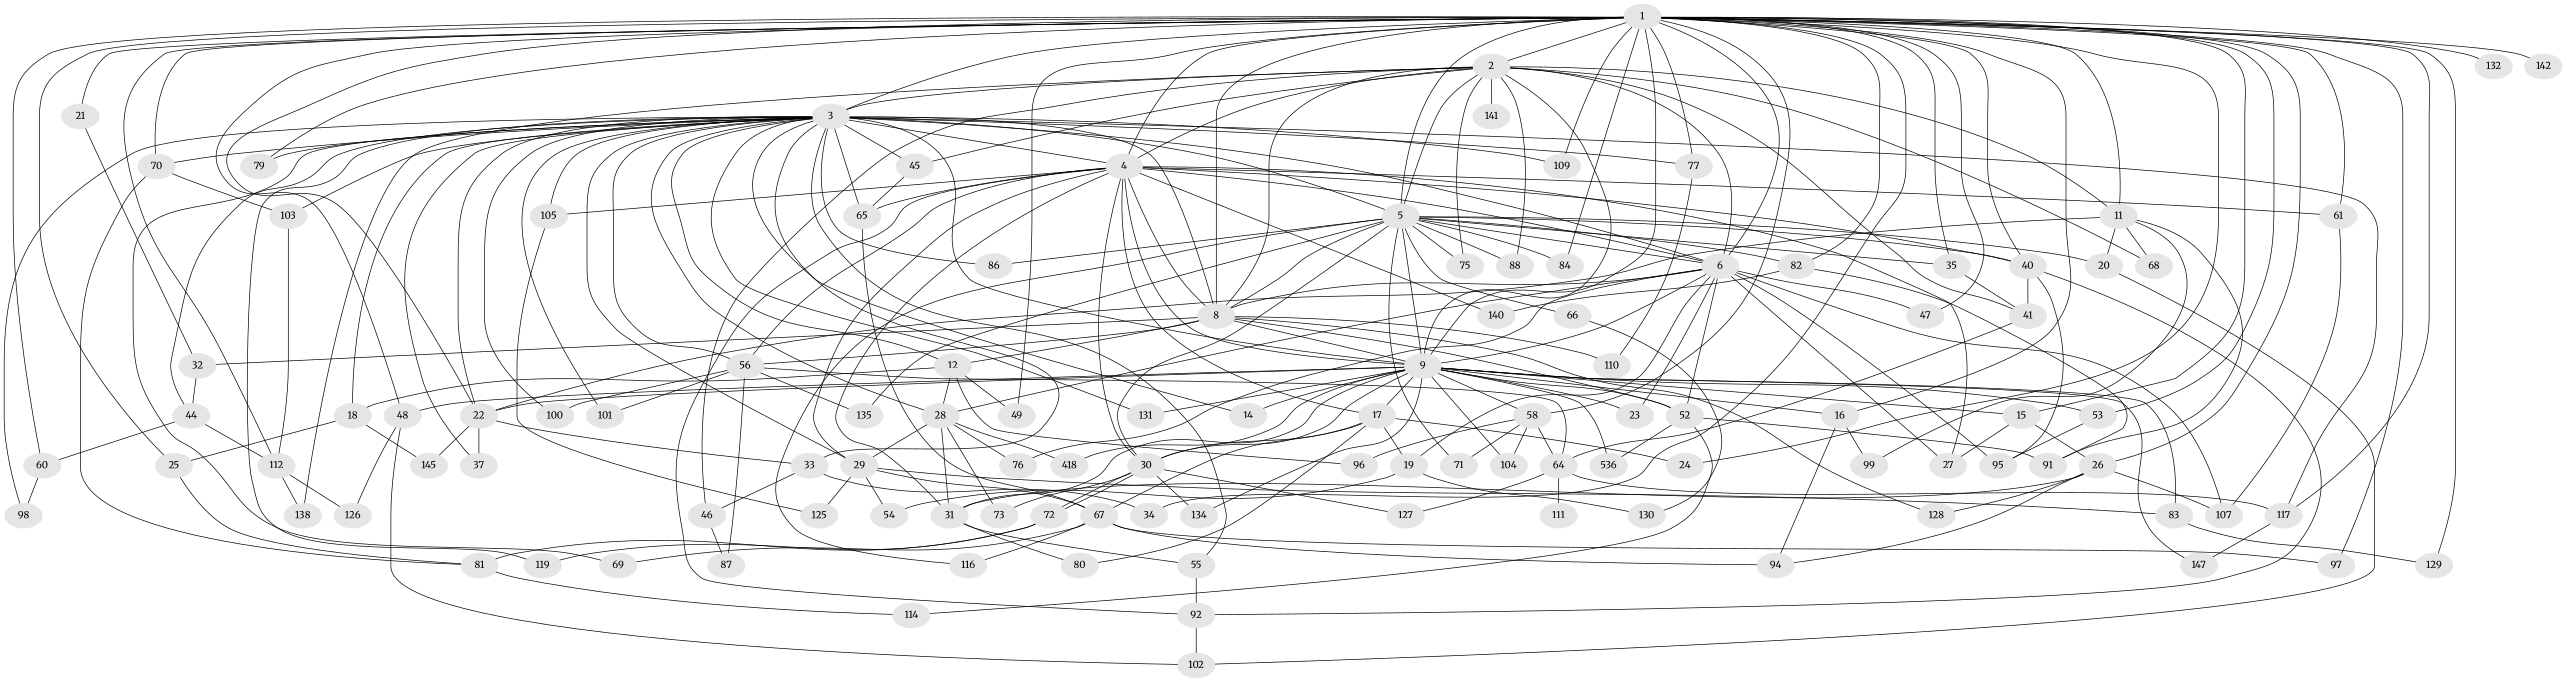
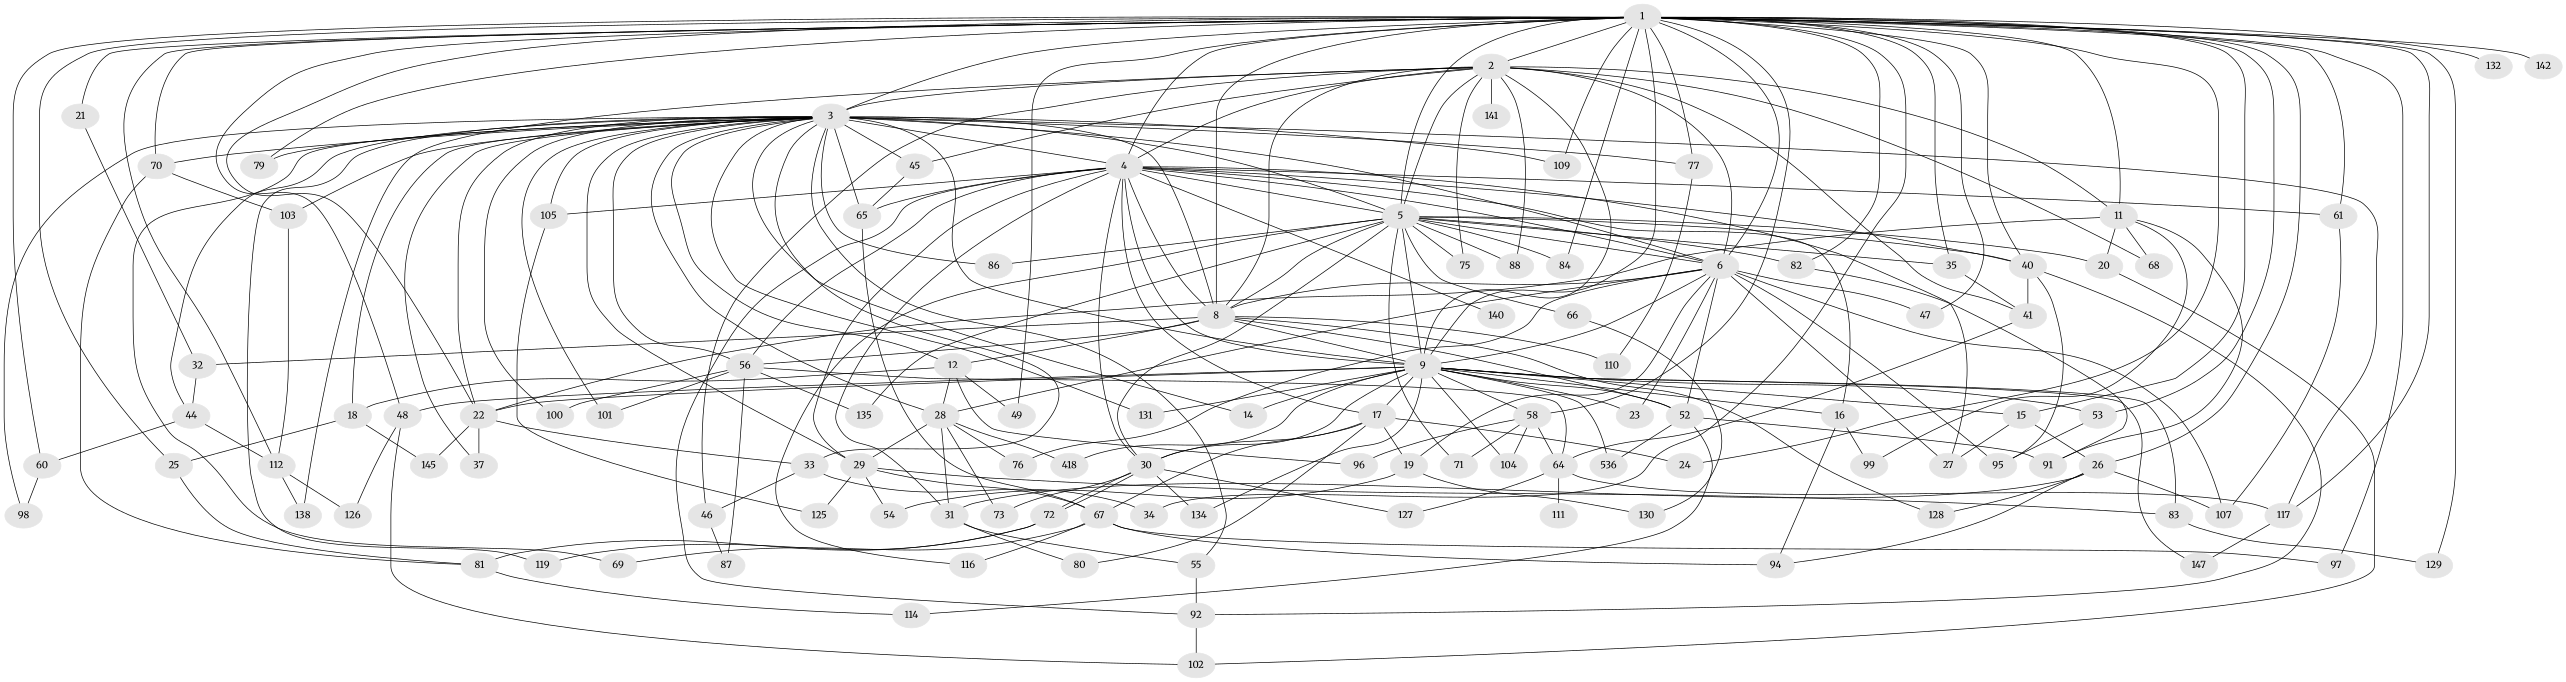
  graph {
    fontname=Merriweather
    node [color=gray90 fontname=Merriweather style=filled]
    edge [fontname=Merriweather]
    1 [super="+7"]
    2 [super="+62"]
    3 [super="+10"]
    4 [super="+42"]
    5 [super="+78"]
    6 [super="+57"]
    8 [super="+89"]
    9 [super="+63"]
    11 [super="+39"]
    15
    16
    21
    22 [super="+50"]
    24
    25
    26
    34
    35 [super="+120"]
    40 [super="+59"]
    47
    48
    49
    53
    58
    60
    61
    70
    77
    79
    82
    84
    97
    109
    112 [super="+144"]
    117 [super="+137"]
    129
    132
    142
    41
    45
    46
    68
    75
    88
    138
    141
    12 [super="+13"]
    14
    18
    28 [super="+36"]
    29 [super="+139"]
    33
    37
    44
    55
    56 [super="+123"]
    65 [super="+115"]
    69
    86
    98
    100
    101
    103
    105
    119
    131
    17 [super="+124"]
    27 [super="+143"]
    30 [super="+43"]
    31 [super="+38"]
    92 [super="+133"]
    140
    20 [super="+121"]
    66
    n75 [label=71]
    116
    135
    19
    23
    52 [super="+85"]
    76
    95 [super="+108"]
    107 [super="+146"]
    32
    110
    128
    83
    104
    n89 [label=418]
    134
    n91 [label=536]
    147
    91 [super="+93"]
    99
    94 [super="+106"]
    145
    81 [super="+90"]
    102
    126
    96
    64 [super="+71"]
    87
    73
    67 [super="+113"]
    54
    125
    80
    72
    127
    130
    114
    111
    1 -- 2 [weight=2]
    1 -- 3 [weight=4]
    1 -- 4 [weight=2]
    1 -- 5 [weight=2]
    1 -- 6 [weight=2]
    1 -- 8 [weight=2]
    1 -- 9 [weight=2]
    1 -- 11
    1 -- 15
-   1 -- 16
+   4 -- 16
    1 -- 21
    1 -- 22
    1 -- 24
    1 -- 25
    1 -- 26
    1 -- 34
    1 -- 35
    1 -- 40
    1 -- 47
    1 -- 48
    1 -- 49
    1 -- 53
    1 -- 58
    1 -- 60
    1 -- 61
    1 -- 70
    1 -- 77
    1 -- 79
    1 -- 82
    1 -- 84
    1 -- 97
    1 -- 109
    1 -- 112
    1 -- 117
    1 -- 129
    1 -- 132
    1 -- 142
    2 -- 3 [weight=2]
    2 -- 4
    2 -- 5
    2 -- 6 [weight=2]
    2 -- 8
    2 -- 9
    2 -- 11
    2 -- 41
    2 -- 45
    2 -- 46
    2 -- 68
    2 -- 75
    2 -- 88
    2 -- 138
    2 -- 141 [weight=2]
    3 -- 4 [weight=2]
    3 -- 5 [weight=3]
    3 -- 6 [weight=2]
    3 -- 8 [weight=3]
    3 -- 9 [weight=2]
    3 -- 22
    3 -- 70
    3 -- 77
    3 -- 79
    3 -- 109
    3 -- 117
    3 -- 45
    3 -- 12 [weight=2]
    3 -- 14
    3 -- 18
    3 -- 28
    3 -- 29
    3 -- 33
    3 -- 37
    3 -- 44
    3 -- 55
    3 -- 56
    3 -- 65
    3 -- 69
    3 -- 86
    3 -- 98
    3 -- 100
    3 -- 101
    3 -- 103
    3 -- 105
    3 -- 119
    3 -- 131
+   4 -- 5
    4 -- 6
    4 -- 8
    4 -- 9
    4 -- 40
    4 -- 61
    4 -- 29
    4 -- 56
    4 -- 65
    4 -- 105
    4 -- 17
    4 -- 27
    4 -- 30
    4 -- 31
    4 -- 92
    4 -- 140
    5 -- 6
    5 -- 8
    5 -- 9 [weight=2]
    5 -- 35
    5 -- 40
    5 -- 82
    5 -- 84
    5 -- 75
    5 -- 88
    5 -- 86
    5 -- 30
    5 -- 20
    5 -- 66
    5 -- n75
    5 -- 116
    5 -- 135
    6 -- 8
    6 -- 9 [weight=2]
    6 -- 47
    6 -- 28
    6 -- 27
    6 -- 19
    6 -- 23
    6 -- 52
    6 -- 76
    6 -- 95
    6 -- 107
    8 -- 9
    8 -- 12
    8 -- 56
    8 -- 52
    8 -- 32
    8 -- 110
    8 -- 128
    9 -- 15
    9 -- 16
    9 -- 22
    9 -- 48
    9 -- 53
    9 -- 58
    9 -- 14
    9 -- 131
    9 -- 17
    9 -- 30
-   9 -- 31
    9 -- 23
    9 -- 52
    9 -- 83
    9 -- 104
    9 -- n89
    9 -- 134
    9 -- n91
    9 -- 147
    11 -- 22
    11 -- 68
    11 -- 20
    11 -- 91
    11 -- 99
    15 -- 26
    15 -- 27
    16 -- 99
    16 -- 94
    21 -- 32
    22 -- 33
    22 -- 37
    22 -- 145
    25 -- 81
    26 -- 31
    26 -- 107
    26 -- 128
    26 -- 94
    35 -- 41
    40 -- 41
    40 -- 92
    40 -- 95
    48 -- 102
    48 -- 126
    53 -- 95
    58 -- n75
    58 -- 104
    58 -- 96
    58 -- 64
    60 -- 98
    61 -- 107
    70 -- 103
    70 -- 81
    77 -- 110
-   82 -- 140
    82 -- 91
    112 -- 138
    112 -- 126
    117 -- 147
    41 -- 64
    45 -- 65
    46 -- 87
    12 -- 49
    12 -- 18
    12 -- 28
    12 -- 96
    18 -- 25
    18 -- 145
    28 -- 29
    28 -- 31
    28 -- 76
    28 -- n89
    28 -- 73
    29 -- 83
    29 -- 67
    29 -- 54
    29 -- 125
    33 -- 34
    33 -- 46
    44 -- 60
    44 -- 112
    55 -- 92
    56 -- 100
    56 -- 101
    56 -- 135
    56 -- 64
    56 -- 87
    65 -- 67
    103 -- 112
    105 -- 125
    17 -- 24
    17 -- 30
    17 -- 19
    17 -- 67
    17 -- 80
    30 -- 134
    30 -- 73
    30 -- 72
    30 -- 72
    30 -- 127
    31 -- 55
    31 -- 80
    92 -- 102
    20 -- 102
    66 -- 130
    19 -- 54
    19 -- 130
    52 -- n91
    52 -- 91
    52 -- 114
    32 -- 44
    83 -- 129
    81 -- 114
    64 -- 117
    64 -- 127
    64 -- 111
    67 -- 97
    67 -- 69
    67 -- 116
    67 -- 94
    72 -- 119
    72 -- 81
  }
